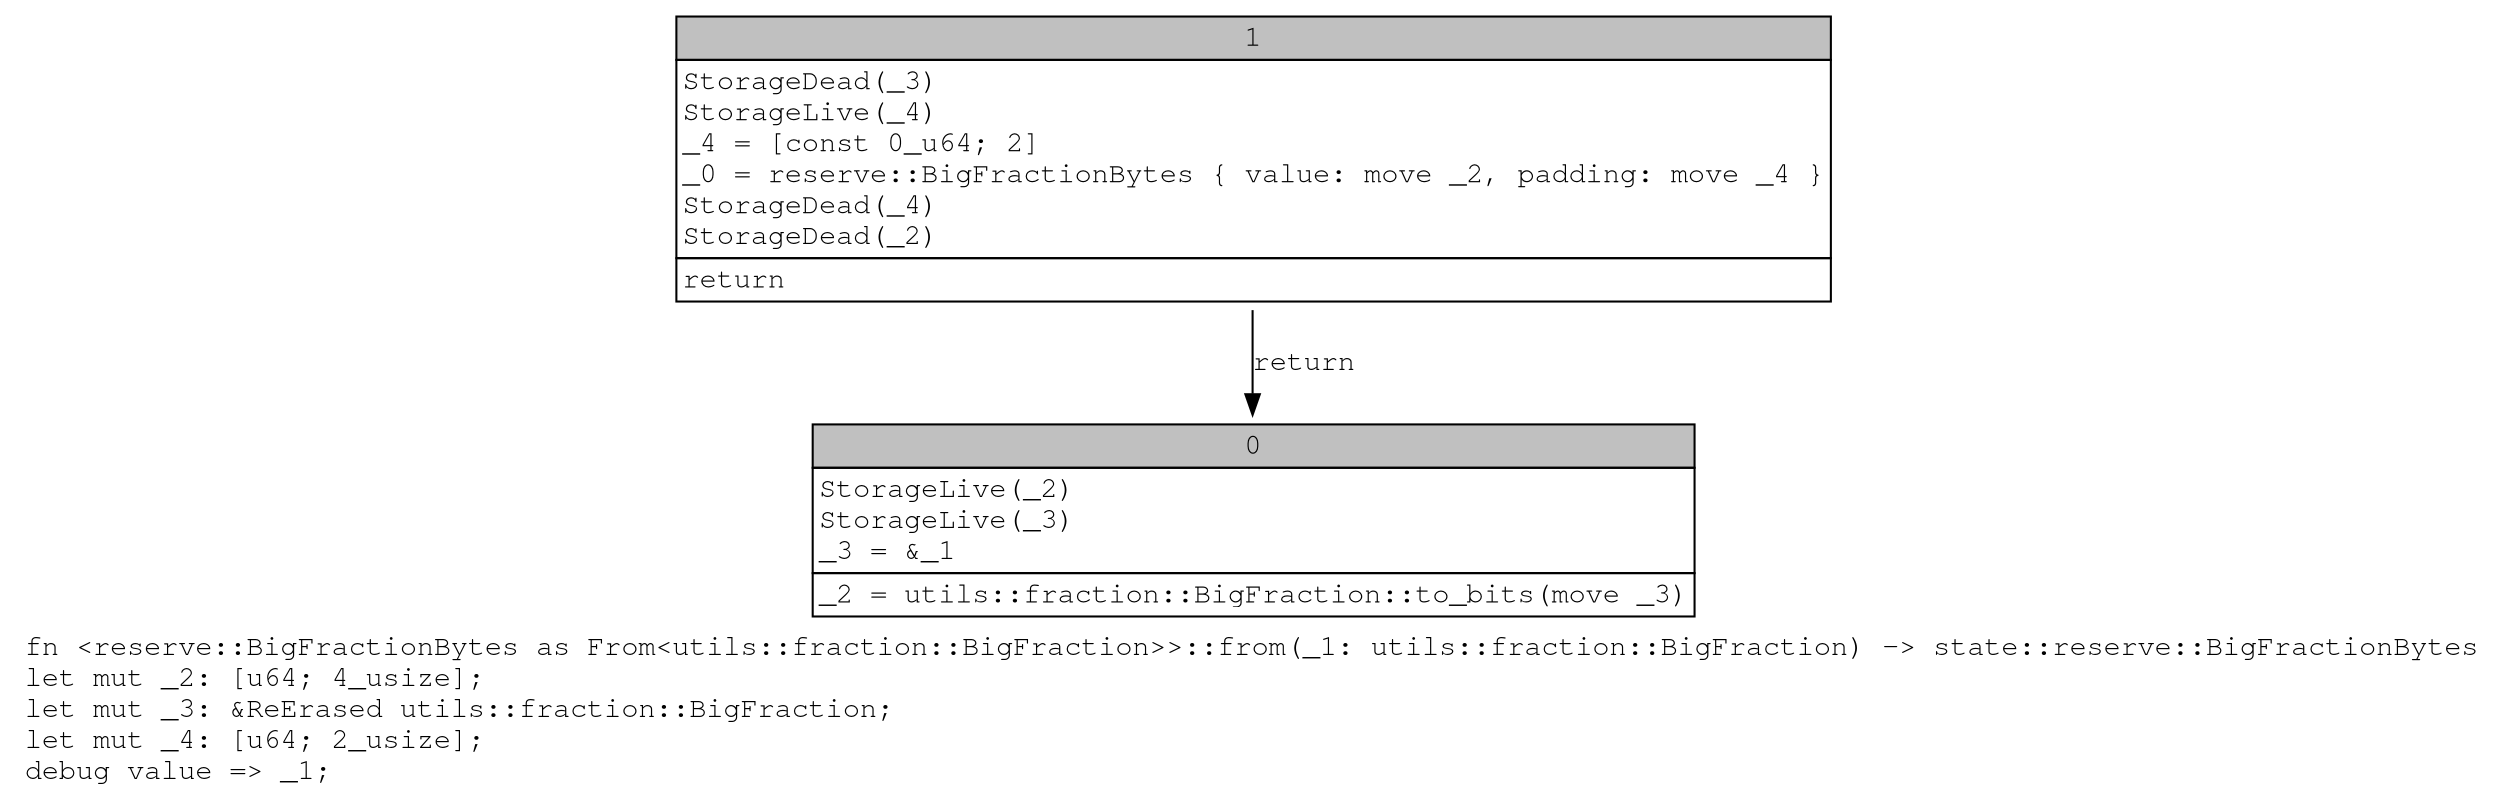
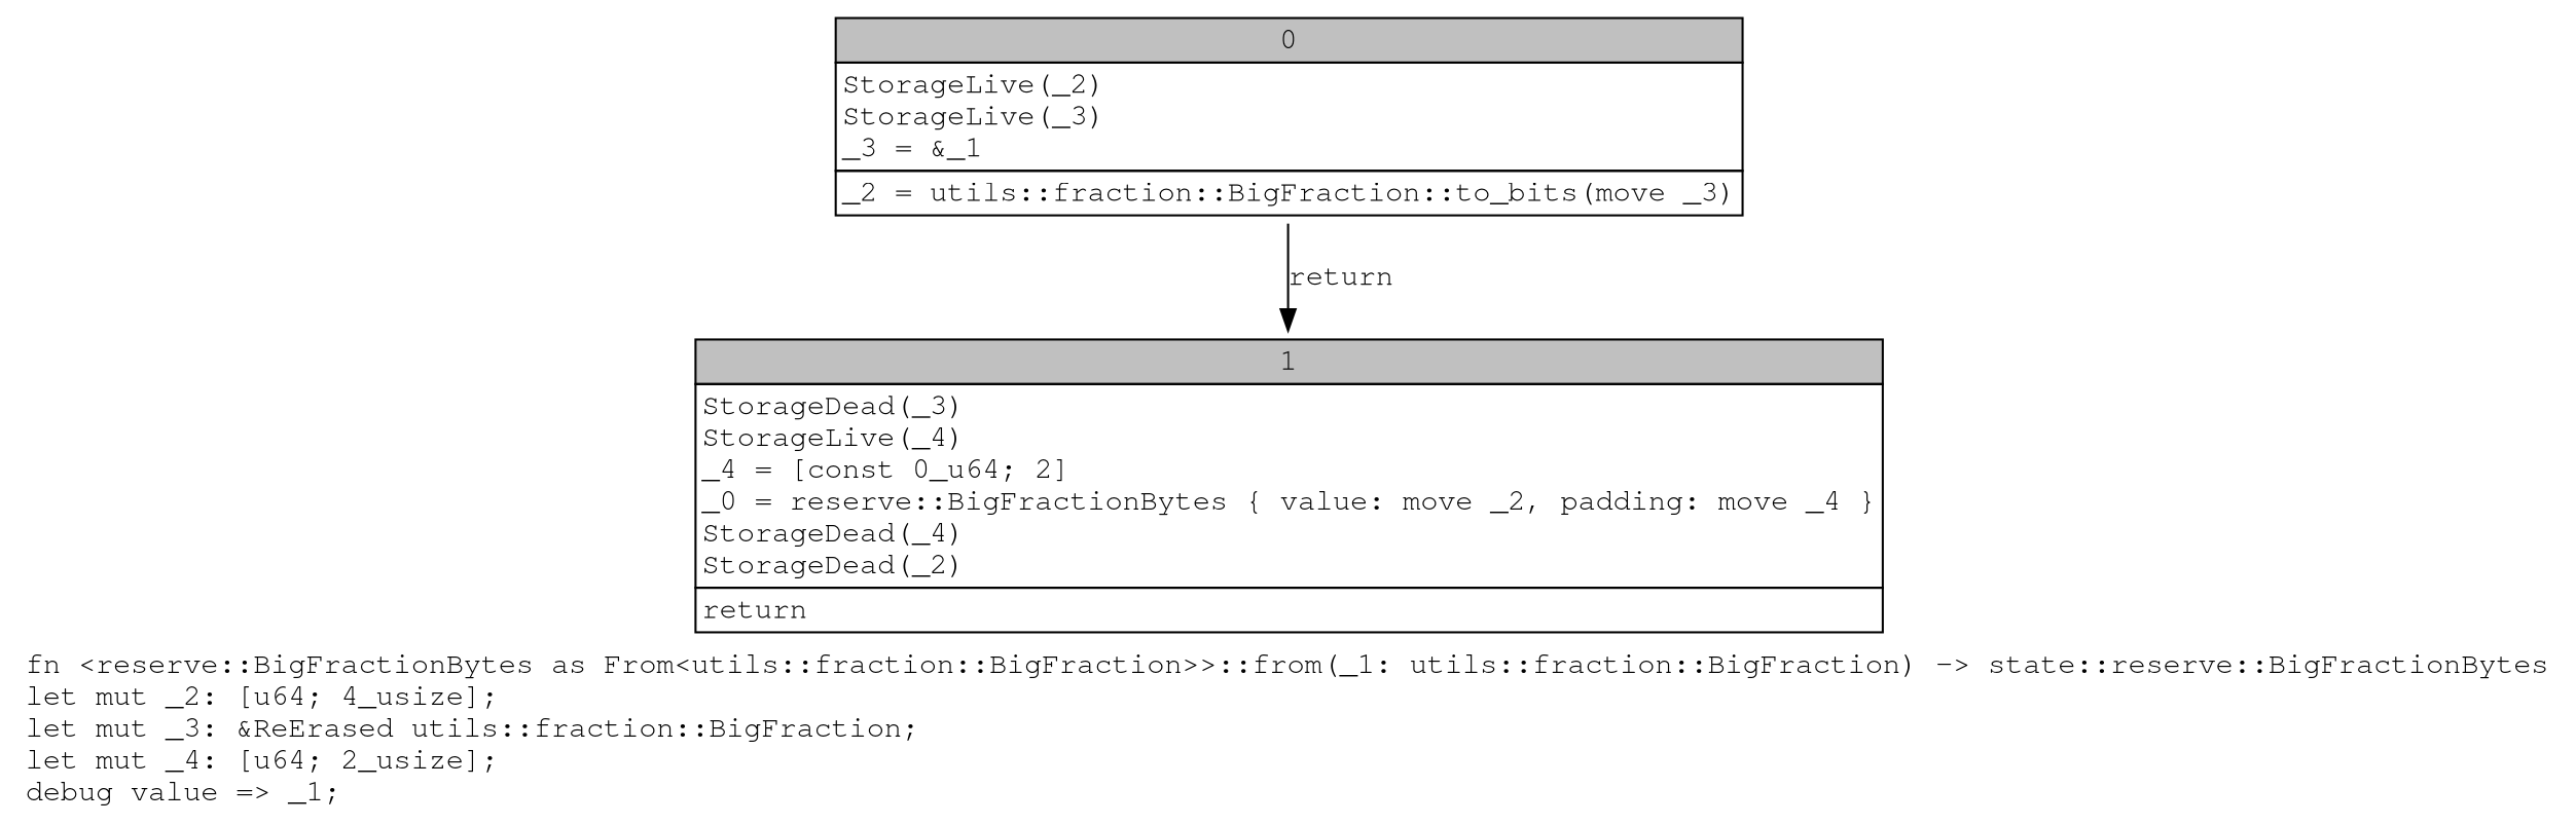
  digraph {
    fontname="Courier, monospace"
    label=<fn &lt;reserve::BigFractionBytes as From&lt;utils::fraction::BigFraction&gt;&gt;::from(_1: utils::fraction::BigFraction) -&gt; state::reserve::BigFractionBytes<br align="left"/>let mut _2: [u64; 4_usize];<br align="left"/>let mut _3: &amp;ReErased utils::fraction::BigFraction;<br align="left"/>let mut _4: [u64; 2_usize];<br align="left"/>debug value =&gt; _1;<br align="left"/>>
    node [fontname="Courier, monospace" shape=none]
    n1 [label=<<table border="0" cellborder="1" cellspacing="0"><tr><td bgcolor="gray" align="center" colspan="1">0</td></tr><tr><td align="left" balign="left">StorageLive(_2)<br/>StorageLive(_3)<br/>_3 = &amp;_1<br/></td></tr><tr><td align="left">_2 = utils::fraction::BigFraction::to_bits(move _3)</td></tr></table>>]
    n2 [label=<<table border="0" cellborder="1" cellspacing="0"><tr><td bgcolor="gray" align="center" colspan="1">1</td></tr><tr><td align="left" balign="left">StorageDead(_3)<br/>StorageLive(_4)<br/>_4 = [const 0_u64; 2]<br/>_0 = reserve::BigFractionBytes { value: move _2, padding: move _4 }<br/>StorageDead(_4)<br/>StorageDead(_2)<br/></td></tr><tr><td align="left">return</td></tr></table>>]
-   n2 -> n1 [fontname="Courier, monospace" label=return]
+   n1 -> n2 [fontname="Courier, monospace" label=return]
  }
